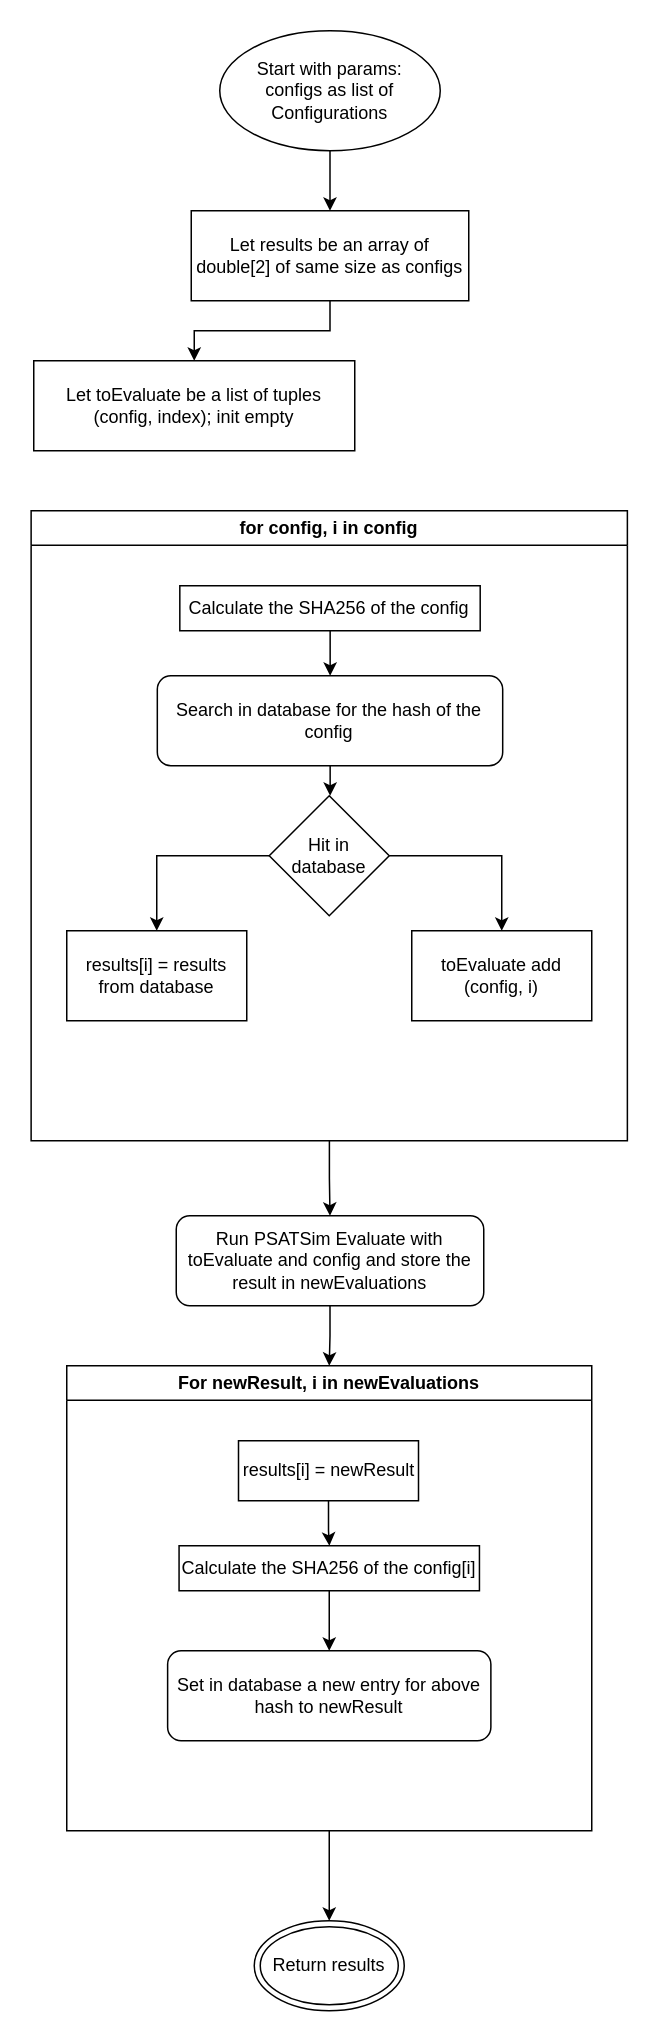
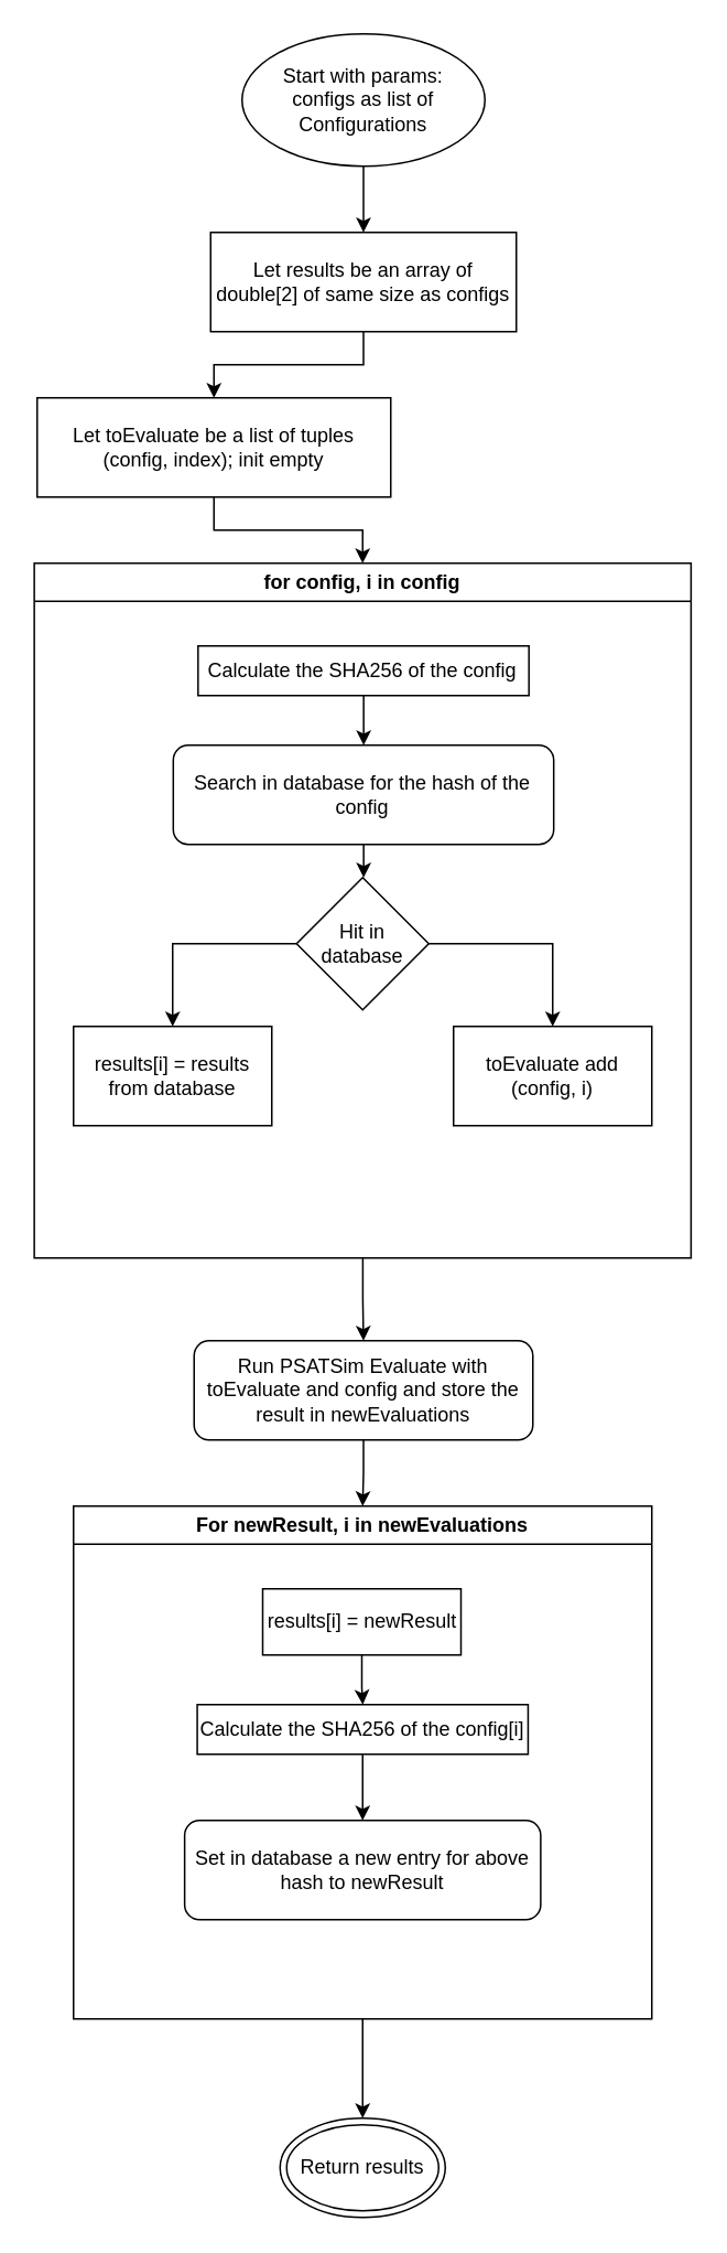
  <mxCell id="0" />
  <mxCell id="1" parent="0" />
  <mxCell id="2" value="" style="edgeStyle=orthogonalEdgeStyle;rounded=0;orthogonalLoop=1;jettySize=auto;html=1;" edge="1" parent="1" source="3" target="5"><mxGeometry relative="1" as="geometry" /></mxCell>
  <mxCell id="3" value="Start with params:&lt;div&gt;configs as list of Configurations&lt;/div&gt;" style="ellipse;whiteSpace=wrap;html=1;" vertex="1" parent="1"><mxGeometry x="146" y="20" width="147" height="80" as="geometry" /></mxCell>
  <mxCell id="4" value="" style="edgeStyle=orthogonalEdgeStyle;rounded=0;orthogonalLoop=1;jettySize=auto;html=1;" edge="1" parent="1" source="5" target="7"><mxGeometry relative="1" as="geometry" /></mxCell>
  <mxCell id="5" value="Let results be an array of double[2] of same size as configs" style="rounded=0;whiteSpace=wrap;html=1;" vertex="1" parent="1"><mxGeometry x="127" y="140" width="185" height="60" as="geometry" /></mxCell>
+ <mxCell id="6" style="edgeStyle=orthogonalEdgeStyle;rounded=0;orthogonalLoop=1;jettySize=auto;html=1;entryX=0.5;entryY=0;entryDx=0;entryDy=0;" edge="1" parent="1" source="7" target="9"><mxGeometry relative="1" as="geometry" /></mxCell>
  <mxCell id="7" value="Let toEvaluate be a list of tuples (config, index); init empty" style="rounded=0;whiteSpace=wrap;html=1;" vertex="1" parent="1"><mxGeometry x="22" y="240" width="214" height="60" as="geometry" /></mxCell>
  <mxCell id="8" value="" style="edgeStyle=orthogonalEdgeStyle;rounded=0;orthogonalLoop=1;jettySize=auto;html=1;" edge="1" parent="1" source="9" target="20"><mxGeometry relative="1" as="geometry" /></mxCell>
  <mxCell id="9" value="for config, i in config" style="swimlane;whiteSpace=wrap;html=1;" vertex="1" parent="1"><mxGeometry x="20.25" y="340" width="397.5" height="420" as="geometry" /></mxCell>
  <mxCell id="10" value="" style="edgeStyle=orthogonalEdgeStyle;rounded=0;orthogonalLoop=1;jettySize=auto;html=1;" edge="1" parent="9" source="11" target="13"><mxGeometry relative="1" as="geometry" /></mxCell>
  <mxCell id="11" value="Calculate the SHA256 of the config" style="rounded=0;whiteSpace=wrap;html=1;" vertex="1" parent="9"><mxGeometry x="99.13" y="50" width="200.25" height="30" as="geometry" /></mxCell>
  <mxCell id="12" value="" style="edgeStyle=orthogonalEdgeStyle;rounded=0;orthogonalLoop=1;jettySize=auto;html=1;" edge="1" parent="9" source="13" target="16"><mxGeometry relative="1" as="geometry" /></mxCell>
  <mxCell id="13" value="Search in database for the hash of the config" style="rounded=1;whiteSpace=wrap;html=1;" vertex="1" parent="9"><mxGeometry x="84.13" y="110" width="230.25" height="60" as="geometry" /></mxCell>
  <mxCell id="14" style="edgeStyle=orthogonalEdgeStyle;rounded=0;orthogonalLoop=1;jettySize=auto;html=1;entryX=0.5;entryY=0;entryDx=0;entryDy=0;" edge="1" parent="9" source="16" target="17"><mxGeometry relative="1" as="geometry" /></mxCell>
  <mxCell id="15" style="edgeStyle=orthogonalEdgeStyle;rounded=0;orthogonalLoop=1;jettySize=auto;html=1;entryX=0.5;entryY=0;entryDx=0;entryDy=0;" edge="1" parent="9" source="16" target="18"><mxGeometry relative="1" as="geometry" /></mxCell>
  <mxCell id="16" value="Hit in database" style="rhombus;whiteSpace=wrap;html=1;" vertex="1" parent="9"><mxGeometry x="158.75" y="190" width="80" height="80" as="geometry" /></mxCell>
  <mxCell id="17" value="results[i] = results from database" style="rounded=0;whiteSpace=wrap;html=1;" vertex="1" parent="9"><mxGeometry x="23.75" y="280" width="120" height="60" as="geometry" /></mxCell>
  <mxCell id="18" value="toEvaluate add (config, i)" style="rounded=0;whiteSpace=wrap;html=1;" vertex="1" parent="9"><mxGeometry x="253.75" y="280" width="120" height="60" as="geometry" /></mxCell>
  <mxCell id="19" style="edgeStyle=orthogonalEdgeStyle;rounded=0;orthogonalLoop=1;jettySize=auto;html=1;entryX=0.5;entryY=0;entryDx=0;entryDy=0;" edge="1" parent="1" source="20" target="22"><mxGeometry relative="1" as="geometry" /></mxCell>
  <mxCell id="20" value="Run PSATSim Evaluate with toEvaluate and config and store the result in newEvaluations" style="rounded=1;whiteSpace=wrap;html=1;" vertex="1" parent="1"><mxGeometry x="117" y="810" width="205" height="60" as="geometry" /></mxCell>
  <mxCell id="21" value="" style="edgeStyle=orthogonalEdgeStyle;rounded=0;orthogonalLoop=1;jettySize=auto;html=1;" edge="1" parent="1" source="22" target="28"><mxGeometry relative="1" as="geometry" /></mxCell>
  <mxCell id="22" value="For newResult, i in newEvaluations" style="swimlane;whiteSpace=wrap;html=1;" vertex="1" parent="1"><mxGeometry x="44" y="910" width="350" height="310" as="geometry" /></mxCell>
  <mxCell id="23" value="" style="edgeStyle=orthogonalEdgeStyle;rounded=0;orthogonalLoop=1;jettySize=auto;html=1;" edge="1" parent="22" source="24" target="26"><mxGeometry relative="1" as="geometry" /></mxCell>
  <mxCell id="24" value="results[i] = newResult" style="rounded=0;whiteSpace=wrap;html=1;" vertex="1" parent="22"><mxGeometry x="114.5" y="50" width="120" height="40" as="geometry" /></mxCell>
  <mxCell id="25" value="" style="edgeStyle=orthogonalEdgeStyle;rounded=0;orthogonalLoop=1;jettySize=auto;html=1;" edge="1" parent="22" source="26" target="27"><mxGeometry relative="1" as="geometry" /></mxCell>
  <mxCell id="26" value="Calculate the SHA256 of the config[i]" style="rounded=0;whiteSpace=wrap;html=1;" vertex="1" parent="22"><mxGeometry x="74.88" y="120" width="200.25" height="30" as="geometry" /></mxCell>
  <mxCell id="27" value="Set in database a new entry for above hash to newResult" style="rounded=1;whiteSpace=wrap;html=1;" vertex="1" parent="22"><mxGeometry x="67.25" y="190" width="215.5" height="60" as="geometry" /></mxCell>
  <mxCell id="28" value="Return results" style="ellipse;shape=doubleEllipse;whiteSpace=wrap;html=1;" vertex="1" parent="1"><mxGeometry x="169" y="1280" width="100" height="60" as="geometry" /></mxCell>
